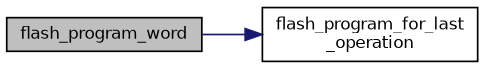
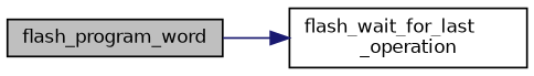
  digraph {
    rankdir=LR
    node [color=black fontname=Helvetica fontsize=10 shape=record style=filled]
    n1 [fillcolor=grey75 fontcolor=black height=0.2 label=flash_program_word width=0.4]
-   n2 [fillcolor=white height=0.2 label="flash_program_for_last\l_operation" width=0.4]
+   n2 [fillcolor=white height=0.2 label="flash_wait_for_last\l_operation" width=0.4]
    n1 -> n2 [color=midnightblue fontname=Helvetica fontsize=10 labelfontname=Helvetica labelfontsize=10 style=solid]
  }
